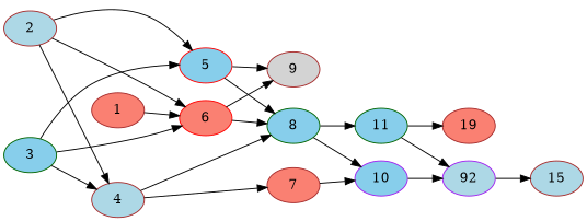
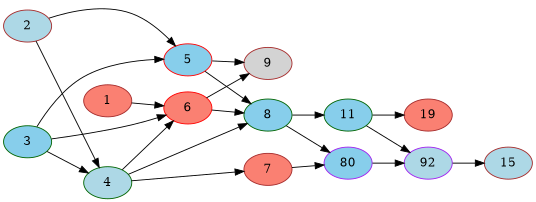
  digraph {
    rankdir=LR
    node [alpha=0.17 color=brown fillcolor=skyblue style=filled]
    1 [expect_size=25931776 fillcolor=salmon]
    6 [alpha=0.01 color=red expect_size=37621760 fillcolor=salmon]
    5 [alpha=0.04 color=red expect_size=34190336]
    8 [alpha=0.19 color=darkgreen expect_size=36161536]
    9 [alpha=0.19 expect_size=10814464 fillcolor=lightgrey]
-   10 [alpha=0.18 color=purple expect_size=45390848]
+   10 [alpha=0.18 color=purple expect_size=45390848 label=80]
    11 [alpha=0.01 color=darkgreen expect_size=50921472]
    2 [alpha=0.08 expect_size=16784384 fillcolor=lightblue]
-   4 [expect_size=45900800 fillcolor=lightblue]
+   4 [color=darkgreen expect_size=45900800 fillcolor=lightblue]
    7 [alpha=0.09 expect_size=9100288 fillcolor=salmon]
    3 [alpha=0.04 color=darkgreen expect_size=28704768]
    n12 [alpha=0.06 color=purple expect_size=43832320 fillcolor=lightblue label=92]
    n13 [alpha=0.18 expect_size=15265792 fillcolor=salmon label=19]
    15 [alpha=0.13 expect_size=18374656 fillcolor=lightblue]
    1 -> 6
    6 -> 8
    6 -> 9
    5 -> 8
    5 -> 9
    8 -> 10
    8 -> 11
    10 -> n12
    11 -> n12
    11 -> n13
-   2 -> 6
+   4 -> 6
    2 -> 5
    2 -> 4
    4 -> 8
    4 -> 7
    7 -> 10
    3 -> 6
    3 -> 5
    3 -> 4
    n12 -> 15
  }
